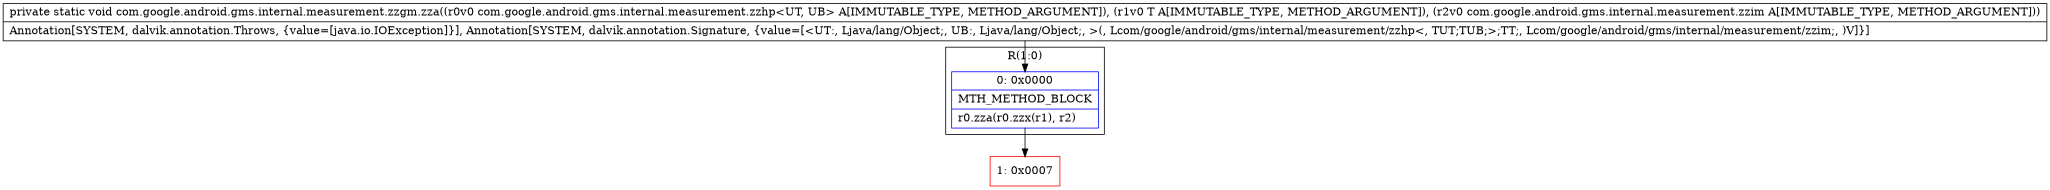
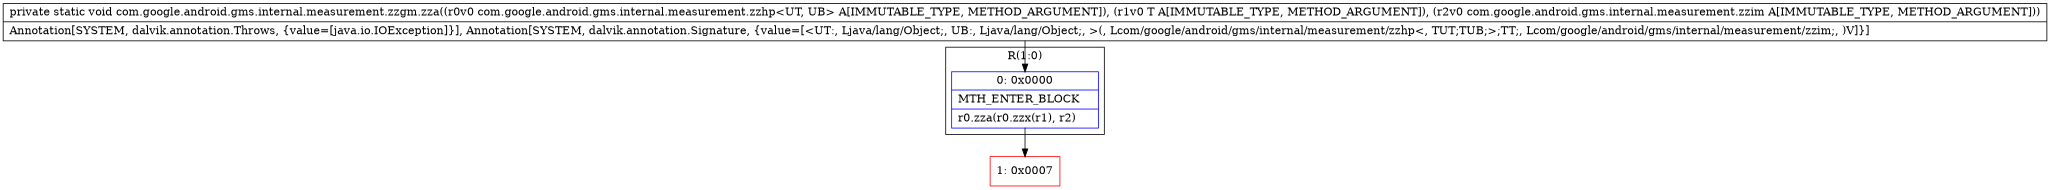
  digraph {
    node [shape=record]
-   n1 [color=blue label="{0\:\ 0x0000|MTH_METHOD_BLOCK\l|r0.zza(r0.zzx(r1), r2)\l}"]
+   n1 [color=blue label="{0\:\ 0x0000|MTH_ENTER_BLOCK\l|r0.zza(r0.zzx(r1), r2)\l}"]
    n2 [color=red label="{1\:\ 0x0007}"]
    n3 [label="{private static void com.google.android.gms.internal.measurement.zzgm.zza((r0v0 com.google.android.gms.internal.measurement.zzhp\<UT, UB\> A[IMMUTABLE_TYPE, METHOD_ARGUMENT]), (r1v0 T A[IMMUTABLE_TYPE, METHOD_ARGUMENT]), (r2v0 com.google.android.gms.internal.measurement.zzim A[IMMUTABLE_TYPE, METHOD_ARGUMENT]))  | Annotation[SYSTEM, dalvik.annotation.Throws, \{value=[java.io.IOException]\}], Annotation[SYSTEM, dalvik.annotation.Signature, \{value=[\<UT:, Ljava\/lang\/Object;, UB:, Ljava\/lang\/Object;, \>(, Lcom\/google\/android\/gms\/internal\/measurement\/zzhp\<, TUT;TUB;\>;TT;, Lcom\/google\/android\/gms\/internal\/measurement\/zzim;, )V]\}]\l}"]
    subgraph cluster_1 {
      label="R(1:0)"
      n1
    }
    n1 -> n2
    n3 -> n1
  }
